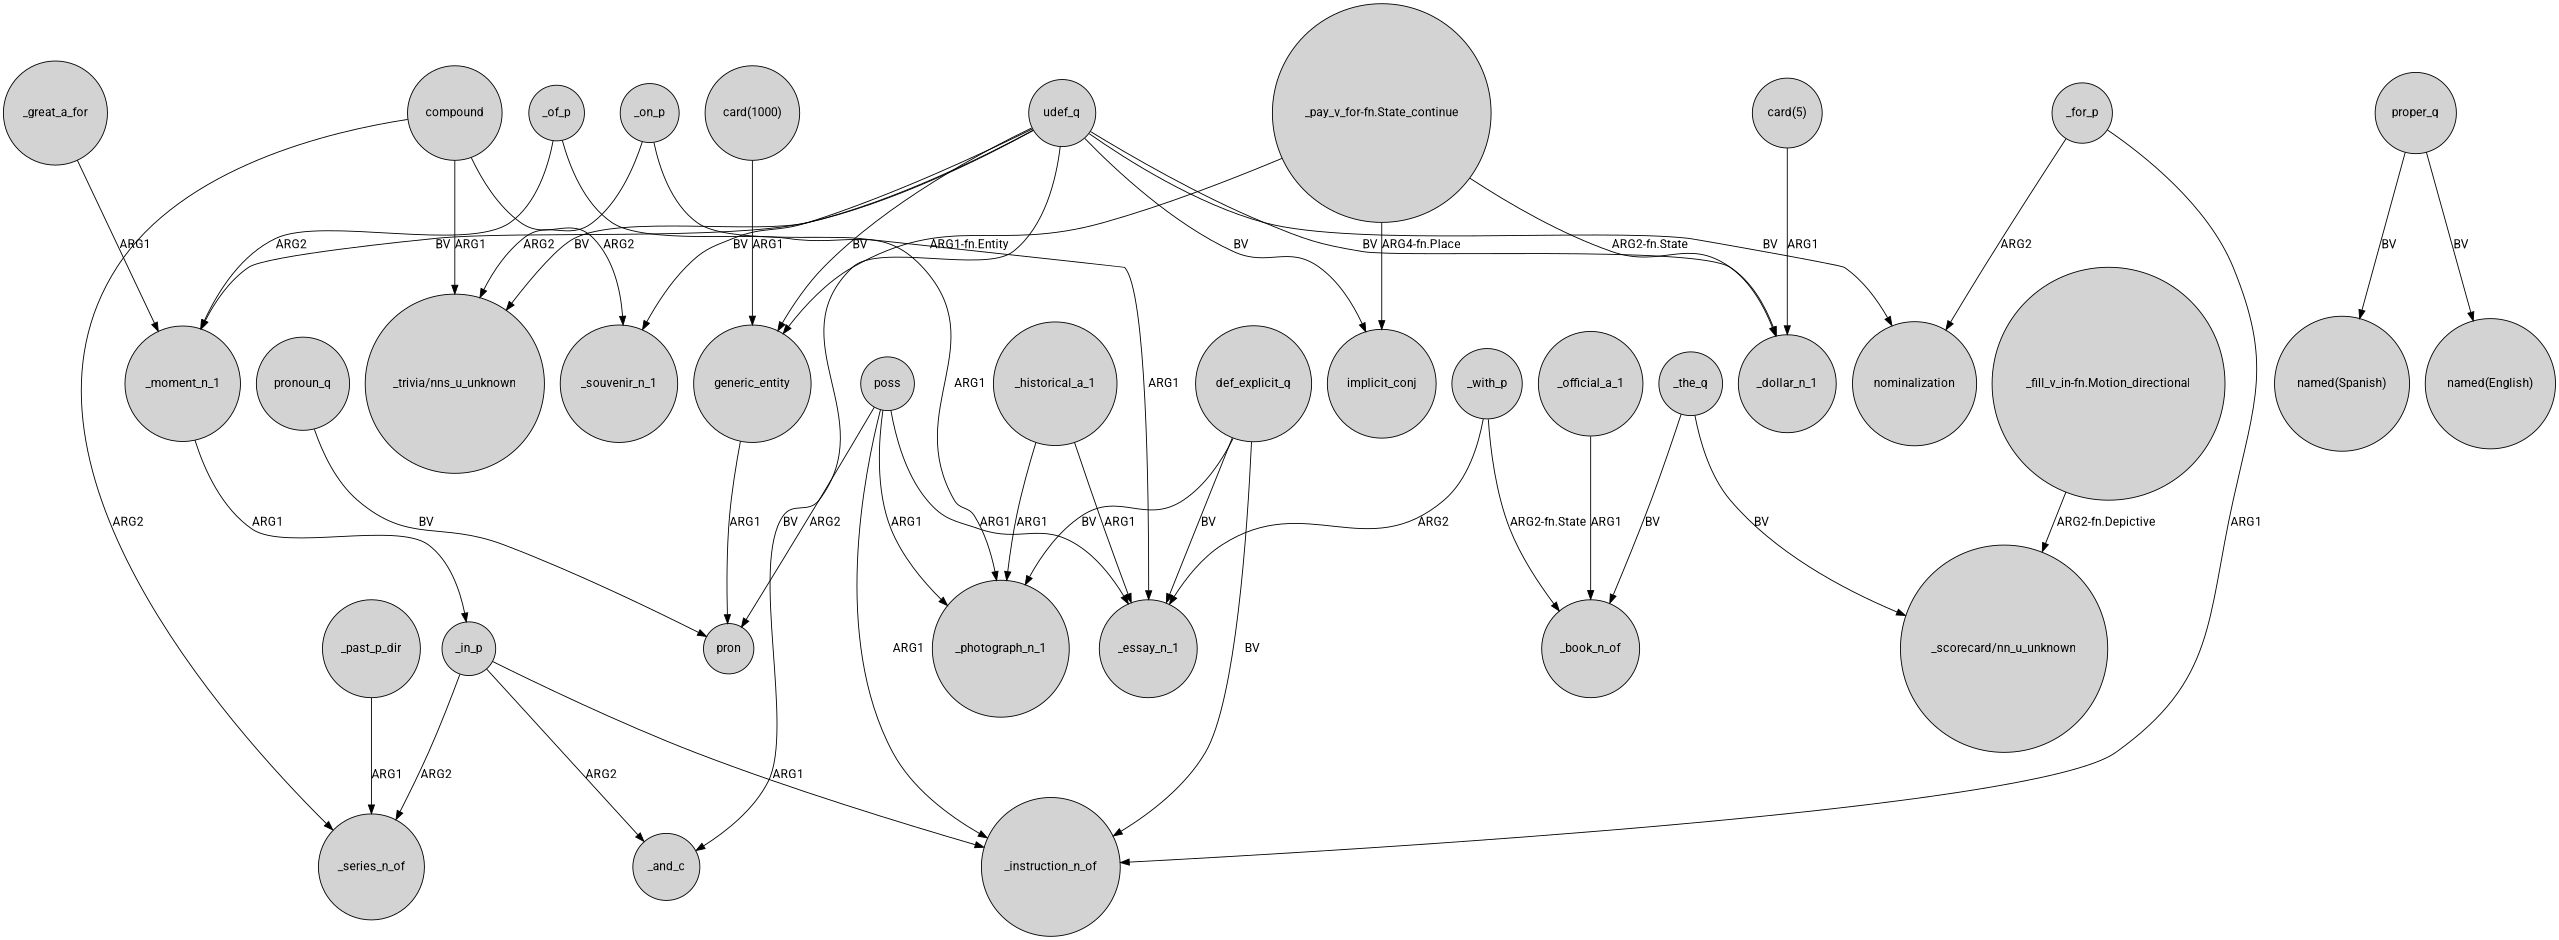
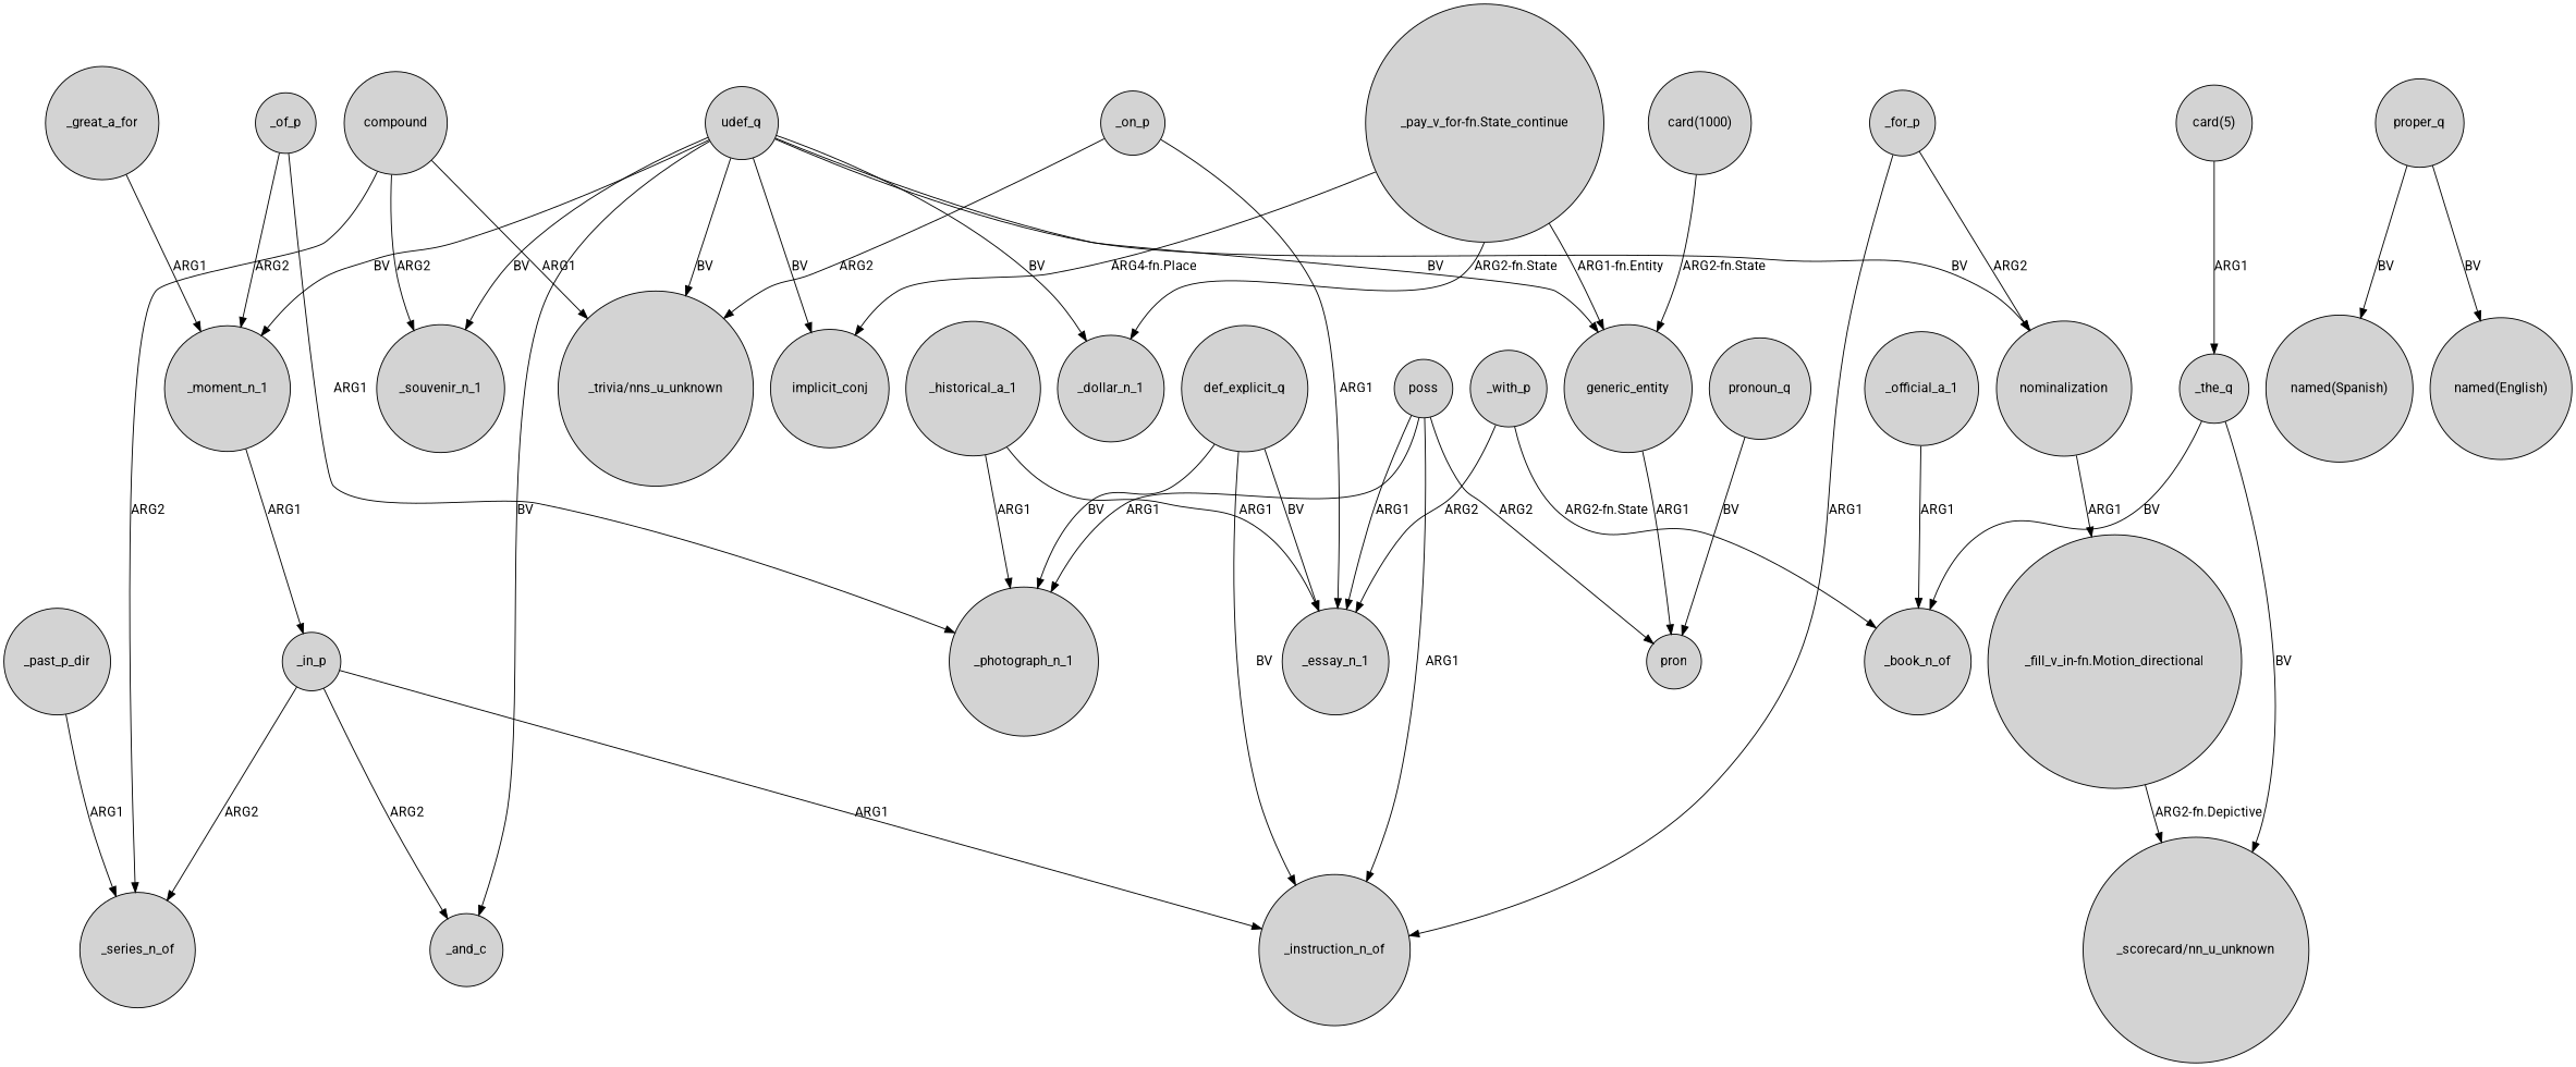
  digraph {
    fontname=Roboto
    node [fontname=Roboto shape=circle style=filled]
    edge [fontname=Roboto]
    _on_p
    "_trivia/nns_u_unknown"
    _essay_n_1
    "_pay_v_for-fn.State_continue"
    implicit_conj
    generic_entity
    _dollar_n_1
    pron
    _with_p
    _book_n_of
    _in_p
    _and_c
    _instruction_n_of
    _series_n_of
    _moment_n_1
    _for_p
    nominalization
    "_fill_v_in-fn.Motion_directional"
    compound
    _souvenir_n_1
    poss
    _photograph_n_1
    udef_q
    "_scorecard/nn_u_unknown"
    def_explicit_q
    pronoun_q
    _official_a_1
    proper_q
    "named(Spanish)"
    "named(English)"
    _the_q
    _of_p
    _great_a_for
    _historical_a_1
    "card(1000)"
    "card(5)"
    _past_p_dir
    _on_p -> "_trivia/nns_u_unknown" [label=ARG2]
    _on_p -> _essay_n_1 [label=ARG1]
    "_pay_v_for-fn.State_continue" -> implicit_conj [label="ARG4-fn.Place"]
    "_pay_v_for-fn.State_continue" -> generic_entity [label="ARG1-fn.Entity"]
    "_pay_v_for-fn.State_continue" -> _dollar_n_1 [label="ARG2-fn.State"]
    generic_entity -> pron [label=ARG1]
    _with_p -> _essay_n_1 [label=ARG2]
    _with_p -> _book_n_of [label="ARG2-fn.State"]
    _in_p -> _and_c [label=ARG2]
    _in_p -> _instruction_n_of [label=ARG1]
    _in_p -> _series_n_of [label=ARG2]
    _moment_n_1 -> _in_p [label=ARG1]
    _for_p -> _instruction_n_of [label=ARG1]
    _for_p -> nominalization [label=ARG2]
+   nominalization -> "_fill_v_in-fn.Motion_directional" [label=ARG1]
    "_fill_v_in-fn.Motion_directional" -> "_scorecard/nn_u_unknown" [label="ARG2-fn.Depictive"]
    compound -> "_trivia/nns_u_unknown" [label=ARG1]
    compound -> _series_n_of [label=ARG2]
    compound -> _souvenir_n_1 [label=ARG2]
    poss -> _essay_n_1 [label=ARG1]
    poss -> pron [label=ARG2]
    poss -> _instruction_n_of [label=ARG1]
    poss -> _photograph_n_1 [label=ARG1]
    udef_q -> "_trivia/nns_u_unknown" [label=BV]
    udef_q -> implicit_conj [label=BV]
    udef_q -> generic_entity [label=BV]
    udef_q -> _dollar_n_1 [label=BV]
    udef_q -> _and_c [label=BV]
    udef_q -> _moment_n_1 [label=BV]
    udef_q -> nominalization [label=BV]
    udef_q -> _souvenir_n_1 [label=BV]
    def_explicit_q -> _essay_n_1 [label=BV]
    def_explicit_q -> _instruction_n_of [label=BV]
    def_explicit_q -> _photograph_n_1 [label=BV]
    pronoun_q -> pron [label=BV]
    _official_a_1 -> _book_n_of [label=ARG1]
    proper_q -> "named(Spanish)" [label=BV]
    proper_q -> "named(English)" [label=BV]
    _the_q -> _book_n_of [label=BV]
    _the_q -> "_scorecard/nn_u_unknown" [label=BV]
    _of_p -> _moment_n_1 [label=ARG2]
    _of_p -> _photograph_n_1 [label=ARG1]
    _great_a_for -> _moment_n_1 [label=ARG1]
    _historical_a_1 -> _essay_n_1 [label=ARG1]
    _historical_a_1 -> _photograph_n_1 [label=ARG1]
-   "card(1000)" -> generic_entity [label=ARG1]
-   "card(5)" -> _dollar_n_1 [label=ARG1]
+   "card(1000)" -> generic_entity [label="ARG2-fn.State"]
+   "card(5)" -> _the_q [label=ARG1]
    _past_p_dir -> _series_n_of [label=ARG1]
  }
